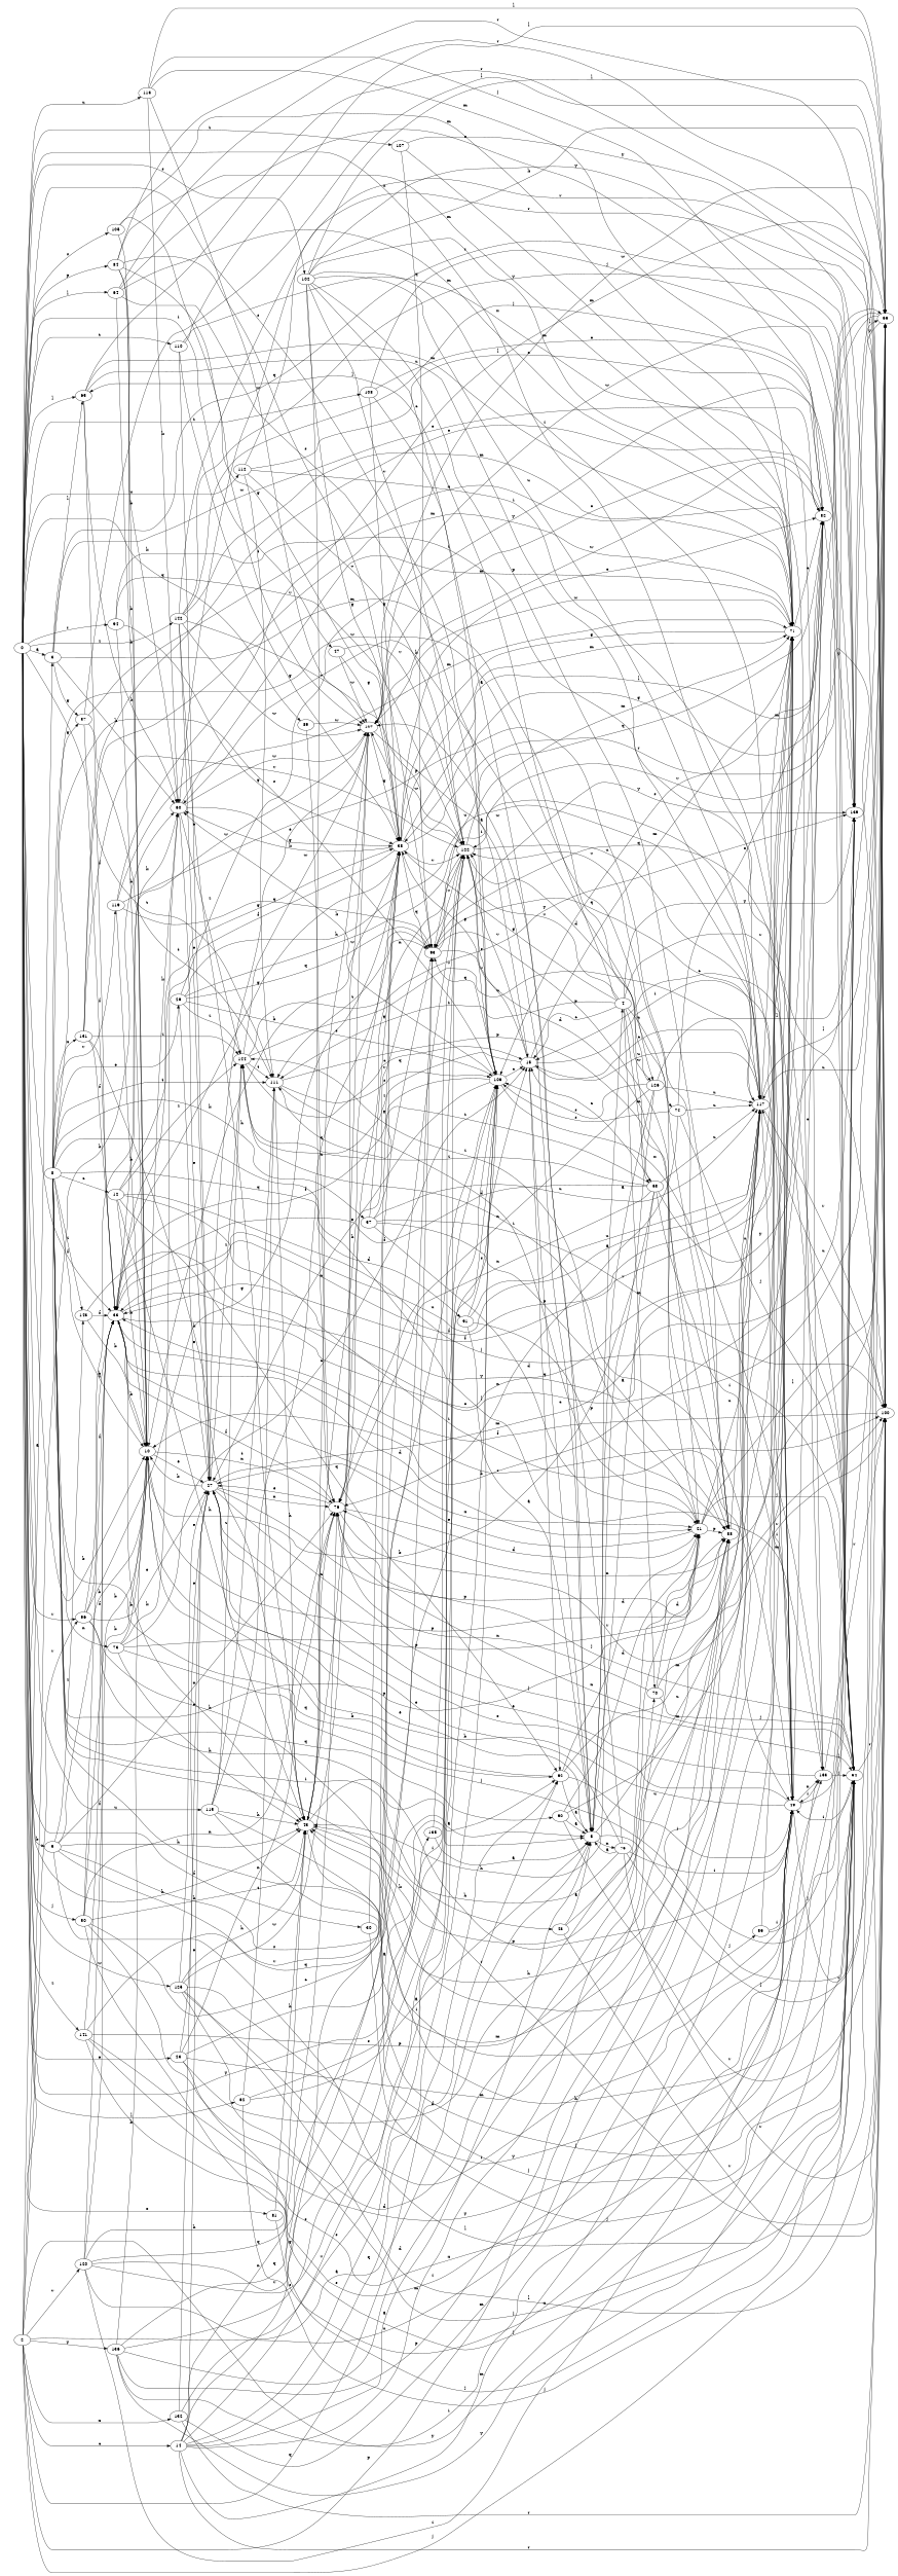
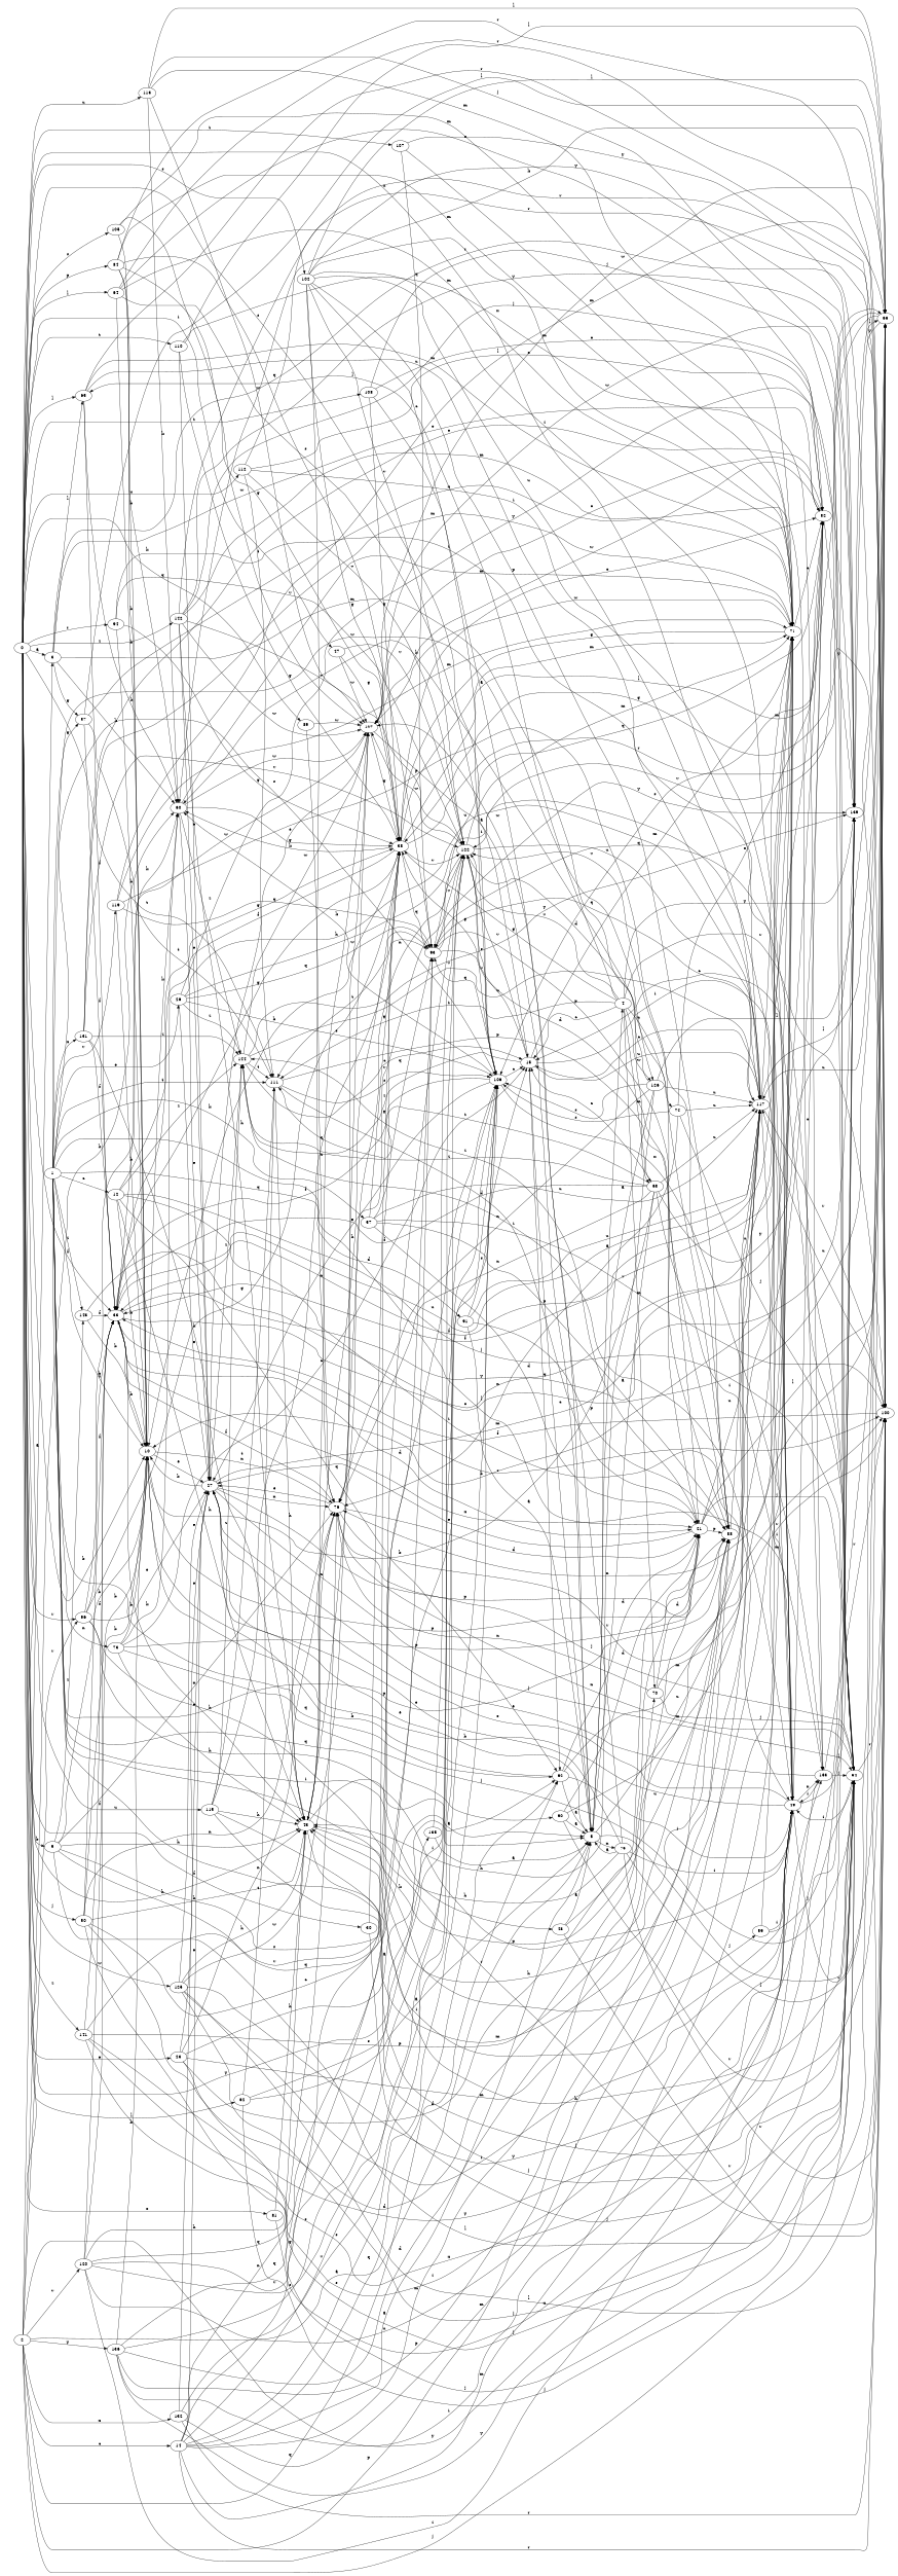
  strict digraph {
    rankdir=LR
    0
    3
    9
    10
    23
    30
    33
    43
    47
    50
    62
    64
    65
    81
    84
    89
    94
    96
    102
    105
    106
    107
    108
    110
    111
    112
    113
    115
    117
    125
    135
    141
    142
    37
    60
    68
    82
    100
    92
    143
    66
    76
    88
    27
    21
    54
    5
    71
    38
    139
    133
    122
    127
    15
    93
    49
    144
-   1 [label=8]
+   1
    12
    26
    48
    57
    59
    73
    90
    91
    119
    126
    131
    2
    14
    120
    132
    136
    70
    4
    74
    75
    0 -> 3 [label=a]
    0 -> 9 [label=b]
    0 -> 10 [label=b]
    0 -> 23 [label=e]
    0 -> 30 [label=f]
    0 -> 33 [label=f]
    0 -> 43 [label=h]
    0 -> 47 [label=i]
    0 -> 50 [label=j]
    0 -> 62 [label=l]
    0 -> 64 [label=l]
    0 -> 65 [label=l]
    0 -> 81 [label=o]
    0 -> 84 [label=p]
    0 -> 89 [label=q]
    0 -> 94 [label=r]
    0 -> 96 [label=r]
    0 -> 102 [label=s]
    0 -> 105 [label=s]
    0 -> 106 [label=s]
    0 -> 107 [label=t]
    0 -> 108 [label=t]
    0 -> 110 [label=t]
    0 -> 111 [label=t]
    0 -> 112 [label=u]
    0 -> 113 [label=u]
    0 -> 115 [label=u]
    0 -> 117 [label=u]
    0 -> 125 [label=w]
    0 -> 135 [label=y]
    0 -> 141 [label=z]
    0 -> 142 [label=z]
    3 -> 65 [label=l]
    3 -> 37 [label=g]
    3 -> 60 [label=k]
    3 -> 68 [label=m]
    3 -> 82 [label=o]
    3 -> 100 [label=r]
    9 -> 10 [label=b]
    9 -> 43 [label=h]
    9 -> 106 [label=s]
    9 -> 92 [label=q]
    9 -> 143 [label=z]
    9 -> 66 [label=l]
    9 -> 76 [label=n]
    10 -> 60 [label=k]
    10 -> 76 [label=n]
    10 -> 88 [label=p]
    10 -> 27 [label=e]
    23 -> 76 [label=n]
    23 -> 27 [label=e]
    23 -> 21 [label=d]
    23 -> 54 [label=j]
    23 -> 5 [label=a]
    23 -> 71 [label=m]
    30 -> 54 [label=j]
    30 -> 38 [label=g]
    33 -> 10 [label=b]
    33 -> 43 [label=h]
    33 -> 117 [label=u]
    33 -> 60 [label=k]
    33 -> 82 [label=o]
    33 -> 100 [label=r]
    33 -> 21 [label=d]
    33 -> 38 [label=g]
    33 -> 139 [label=y]
    33 -> 133 [label=x]
    43 -> 76 [label=n]
    43 -> 88 [label=p]
    43 -> 54 [label=j]
    43 -> 5 [label=a]
    43 -> 122 [label=v]
    47 -> 38 [label=g]
    47 -> 122 [label=v]
    47 -> 127 [label=w]
    50 -> 10 [label=b]
    50 -> 33 [label=f]
    50 -> 43 [label=h]
    50 -> 76 [label=n]
    50 -> 21 [label=d]
    50 -> 54 [label=j]
    50 -> 15 [label=c]
    62 -> 106 [label=s]
    62 -> 111 [label=t]
    62 -> 54 [label=j]
    62 -> 5 [label=a]
    64 -> 10 [label=b]
    64 -> 106 [label=s]
    64 -> 82 [label=o]
    64 -> 100 [label=r]
    64 -> 71 [label=m]
    65 -> 33 [label=f]
    65 -> 117 [label=u]
    65 -> 60 [label=k]
    65 -> 100 [label=r]
    65 -> 71 [label=m]
    81 -> 43 [label=h]
    81 -> 133 [label=x]
    84 -> 10 [label=b]
    84 -> 60 [label=k]
    84 -> 100 [label=r]
    84 -> 71 [label=m]
    84 -> 38 [label=g]
    84 -> 93 [label=q]
    89 -> 76 [label=n]
    89 -> 127 [label=w]
    94 -> 10 [label=b]
    94 -> 38 [label=g]
    94 -> 122 [label=v]
    94 -> 49 [label=i]
    96 -> 33 [label=f]
    96 -> 100 [label=r]
    96 -> 27 [label=e]
    96 -> 38 [label=g]
    96 -> 127 [label=w]
    96 -> 49 [label=i]
    102 -> 117 [label=u]
    102 -> 66 [label=l]
    102 -> 76 [label=n]
    102 -> 88 [label=p]
    102 -> 71 [label=m]
    102 -> 38 [label=g]
    102 -> 139 [label=y]
    102 -> 122 [label=v]
    102 -> 15 [label=c]
    102 -> 49 [label=i]
    105 -> 10 [label=b]
    105 -> 71 [label=m]
    105 -> 127 [label=w]
    106 -> 33 [label=f]
    106 -> 60 [label=k]
    106 -> 27 [label=e]
    106 -> 133 [label=x]
    106 -> 122 [label=v]
    106 -> 15 [label=c]
    106 -> 93 [label=q]
    107 -> 71 [label=m]
    107 -> 139 [label=y]
    107 -> 93 [label=q]
    108 -> 82 [label=o]
    108 -> 54 [label=j]
    108 -> 5 [label=a]
    108 -> 38 [label=g]
    110 -> 66 [label=l]
    110 -> 27 [label=e]
    110 -> 38 [label=g]
    110 -> 133 [label=x]
    111 -> 43 [label=h]
    111 -> 106 [label=s]
    111 -> 88 [label=p]
    111 -> 21 [label=d]
    112 -> 111 [label=t]
    112 -> 82 [label=o]
    112 -> 100 [label=r]
    112 -> 122 [label=v]
    112 -> 49 [label=i]
    113 -> 60 [label=k]
    113 -> 66 [label=l]
    113 -> 54 [label=j]
    113 -> 71 [label=m]
    113 -> 127 [label=w]
    115 -> 43 [label=h]
    115 -> 111 [label=t]
    115 -> 54 [label=j]
    115 -> 71 [label=m]
    115 -> 93 [label=q]
    115 -> 144 [label=z]
    117 -> 43 [label=h]
    117 -> 100 [label=r]
    117 -> 66 [label=l]
    117 -> 71 [label=m]
    117 -> 15 [label=c]
    117 -> 93 [label=q]
    117 -> 49 [label=i]
    125 -> 43 [label=h]
    125 -> 66 [label=l]
    125 -> 27 [label=e]
    125 -> 54 [label=j]
    125 -> 139 [label=y]
    125 -> 127 [label=w]
    125 -> 49 [label=i]
    135 -> 5 [label=a]
    135 -> 122 [label=v]
    141 -> 33 [label=f]
    141 -> 88 [label=p]
    141 -> 139 [label=y]
    141 -> 133 [label=x]
    141 -> 122 [label=v]
    141 -> 49 [label=i]
    142 -> 43 [label=h]
    142 -> 100 [label=r]
    142 -> 27 [label=e]
    142 -> 54 [label=j]
    142 -> 71 [label=m]
    142 -> 139 [label=y]
    142 -> 122 [label=v]
    142 -> 127 [label=w]
    37 -> 33 [label=f]
    37 -> 111 [label=t]
    37 -> 66 [label=l]
    37 -> 133 [label=x]
    60 -> 27 [label=e]
    60 -> 71 [label=m]
    60 -> 38 [label=g]
    60 -> 127 [label=w]
    60 -> 144 [label=z]
    68 -> 10 [label=b]
    68 -> 33 [label=f]
    68 -> 111 [label=t]
    68 -> 117 [label=u]
    68 -> 76 [label=n]
    68 -> 5 [label=a]
    68 -> 139 [label=y]
    68 -> 15 [label=c]
    68 -> 49 [label=i]
    68 -> 144 [label=z]
    82 -> 10 [label=b]
    82 -> 33 [label=f]
    82 -> 106 [label=s]
    82 -> 139 [label=y]
    82 -> 127 [label=w]
    82 -> 93 [label=q]
    100 -> 33 [label=f]
    100 -> 117 [label=u]
    92 -> 10 [label=b]
    92 -> 21 [label=d]
    92 -> 5 [label=a]
    92 -> 71 [label=m]
    92 -> 49 [label=i]
    143 -> 10 [label=b]
    143 -> 33 [label=f]
    143 -> 66 [label=l]
    66 -> 117 [label=u]
    66 -> 60 [label=k]
    66 -> 76 [label=n]
    66 -> 38 [label=g]
    66 -> 139 [label=y]
    66 -> 122 [label=v]
    66 -> 127 [label=w]
    76 -> 33 [label=f]
    76 -> 100 [label=r]
    76 -> 27 [label=e]
    76 -> 21 [label=d]
    76 -> 54 [label=j]
    76 -> 127 [label=w]
    88 -> 117 [label=u]
    88 -> 122 [label=v]
    27 -> 10 [label=b]
    27 -> 76 [label=n]
    27 -> 88 [label=p]
    27 -> 54 [label=j]
    27 -> 71 [label=m]
    27 -> 144 [label=z]
    21 -> 117 [label=u]
    21 -> 66 [label=l]
    21 -> 88 [label=p]
    21 -> 27 [label=e]
    21 -> 54 [label=j]
    21 -> 144 [label=z]
    54 -> 43 [label=h]
    54 -> 100 [label=r]
    54 -> 76 [label=n]
    54 -> 15 [label=c]
    54 -> 93 [label=q]
    54 -> 49 [label=i]
    5 -> 117 [label=u]
    5 -> 27 [label=e]
    5 -> 54 [label=j]
    5 -> 15 [label=c]
    5 -> 4 [label=a]
    5 -> 75 [label=n]
    71 -> 33 [label=f]
    71 -> 82 [label=o]
    71 -> 38 [label=g]
    71 -> 127 [label=w]
    38 -> 10 [label=b]
    38 -> 33 [label=f]
    38 -> 43 [label=h]
    38 -> 60 [label=k]
    38 -> 82 [label=o]
    38 -> 100 [label=r]
    38 -> 66 [label=l]
    38 -> 71 [label=m]
    38 -> 122 [label=v]
    38 -> 93 [label=q]
    139 -> 66 [label=l]
    139 -> 127 [label=w]
    133 -> 100 [label=r]
    133 -> 27 [label=e]
    133 -> 54 [label=j]
    133 -> 49 [label=i]
    122 -> 106 [label=s]
    122 -> 117 [label=u]
    122 -> 76 [label=n]
    122 -> 21 [label=d]
    122 -> 71 [label=m]
    122 -> 127 [label=w]
    127 -> 43 [label=h]
    127 -> 82 [label=o]
    127 -> 27 [label=e]
    127 -> 5 [label=a]
    127 -> 38 [label=g]
    15 -> 117 [label=u]
    15 -> 92 [label=q]
    15 -> 71 [label=m]
    15 -> 38 [label=g]
    15 -> 122 [label=v]
    15 -> 49 [label=i]
    15 -> 144 [label=z]
    93 -> 111 [label=t]
    93 -> 88 [label=p]
    93 -> 21 [label=d]
    93 -> 139 [label=y]
    93 -> 122 [label=v]
    49 -> 10 [label=b]
    49 -> 82 [label=o]
    49 -> 100 [label=r]
    49 -> 66 [label=l]
    49 -> 27 [label=e]
    49 -> 133 [label=x]
    144 -> 111 [label=t]
    144 -> 117 [label=u]
    144 -> 139 [label=y]
    144 -> 127 [label=w]
    144 -> 15 [label=c]
    144 -> 49 [label=i]
    1 -> 10 [label=b]
    1 -> 106 [label=s]
    1 -> 111 [label=t]
    1 -> 37 [label=g]
    1 -> 92 [label=q]
    1 -> 143 [label=z]
    1 -> 88 [label=p]
    1 -> 21 [label=d]
    1 -> 49 [label=i]
    1 -> 12 [label=c]
    1 -> 26 [label=e]
    1 -> 48 [label=i]
    1 -> 57 [label=k]
    1 -> 59 [label=k]
    1 -> 73 [label=n]
    1 -> 90 [label=q]
    1 -> 91 [label=q]
    1 -> 119 [label=v]
    1 -> 126 [label=w]
    1 -> 131 [label=x]
    12 -> 10 [label=b]
    12 -> 43 [label=h]
    12 -> 92 [label=q]
    12 -> 54 [label=j]
    12 -> 38 [label=g]
    12 -> 49 [label=i]
    12 -> 144 [label=z]
    26 -> 106 [label=s]
    26 -> 117 [label=u]
    26 -> 27 [label=e]
    26 -> 139 [label=y]
    26 -> 93 [label=q]
    26 -> 49 [label=i]
    26 -> 144 [label=z]
    48 -> 117 [label=u]
    48 -> 100 [label=r]
    48 -> 5 [label=a]
    57 -> 117 [label=u]
    57 -> 100 [label=r]
    57 -> 88 [label=p]
    57 -> 21 [label=d]
    57 -> 38 [label=g]
    57 -> 93 [label=q]
    59 -> 54 [label=j]
    59 -> 71 [label=m]
    59 -> 49 [label=i]
    73 -> 10 [label=b]
    73 -> 43 [label=h]
    73 -> 60 [label=k]
    73 -> 88 [label=p]
    73 -> 54 [label=j]
    73 -> 15 [label=c]
    90 -> 100 [label=r]
    90 -> 21 [label=d]
    90 -> 5 [label=a]
    90 -> 71 [label=m]
    91 -> 106 [label=s]
    91 -> 117 [label=u]
    91 -> 88 [label=p]
    91 -> 5 [label=a]
    119 -> 10 [label=b]
    119 -> 66 [label=l]
    119 -> 88 [label=p]
    119 -> 71 [label=m]
    119 -> 93 [label=q]
    126 -> 43 [label=h]
    126 -> 106 [label=s]
    126 -> 117 [label=u]
    126 -> 60 [label=k]
    126 -> 66 [label=l]
    126 -> 76 [label=n]
    126 -> 5 [label=a]
    131 -> 33 [label=f]
    131 -> 43 [label=h]
    131 -> 82 [label=o]
    131 -> 71 [label=m]
    131 -> 122 [label=v]
    131 -> 144 [label=z]
    2 -> 3 [label=a]
    2 -> 96 [label=r]
    2 -> 117 [label=u]
    2 -> 60 [label=k]
    2 -> 92 [label=q]
    2 -> 88 [label=p]
    2 -> 54 [label=j]
    2 -> 139 [label=y]
    2 -> 14 [label=c]
    2 -> 120 [label=v]
    2 -> 132 [label=x]
    2 -> 136 [label=y]
    14 -> 106 [label=s]
    14 -> 100 [label=r]
    14 -> 92 [label=q]
    14 -> 76 [label=n]
    14 -> 27 [label=e]
    14 -> 5 [label=a]
    14 -> 71 [label=m]
    14 -> 38 [label=g]
    14 -> 122 [label=v]
    14 -> 70 [label=m]
    120 -> 10 [label=b]
    120 -> 33 [label=f]
    120 -> 43 [label=h]
    120 -> 106 [label=s]
    120 -> 5 [label=a]
    120 -> 122 [label=v]
    120 -> 93 [label=q]
    120 -> 49 [label=i]
    132 -> 106 [label=s]
    132 -> 100 [label=r]
    132 -> 27 [label=e]
    132 -> 71 [label=m]
    136 -> 10 [label=b]
    136 -> 106 [label=s]
    136 -> 88 [label=p]
    136 -> 21 [label=d]
    136 -> 139 [label=y]
    136 -> 93 [label=q]
    136 -> 49 [label=i]
    70 -> 100 [label=r]
    70 -> 76 [label=n]
    70 -> 21 [label=d]
    70 -> 54 [label=j]
    4 -> 65 [label=l]
    4 -> 111 [label=t]
    4 -> 68 [label=m]
    4 -> 100 [label=r]
    4 -> 38 [label=g]
    4 -> 139 [label=y]
    4 -> 122 [label=v]
    4 -> 15 [label=c]
    4 -> 126 [label=w]
    4 -> 70 [label=m]
    4 -> 74 [label=n]
    74 -> 106 [label=s]
    74 -> 117 [label=u]
    74 -> 82 [label=o]
    74 -> 76 [label=n]
    74 -> 54 [label=j]
    75 -> 43 [label=h]
    75 -> 100 [label=r]
    75 -> 66 [label=l]
    75 -> 27 [label=e]
    75 -> 5 [label=a]
    75 -> 127 [label=w]
    75 -> 49 [label=i]
  }
